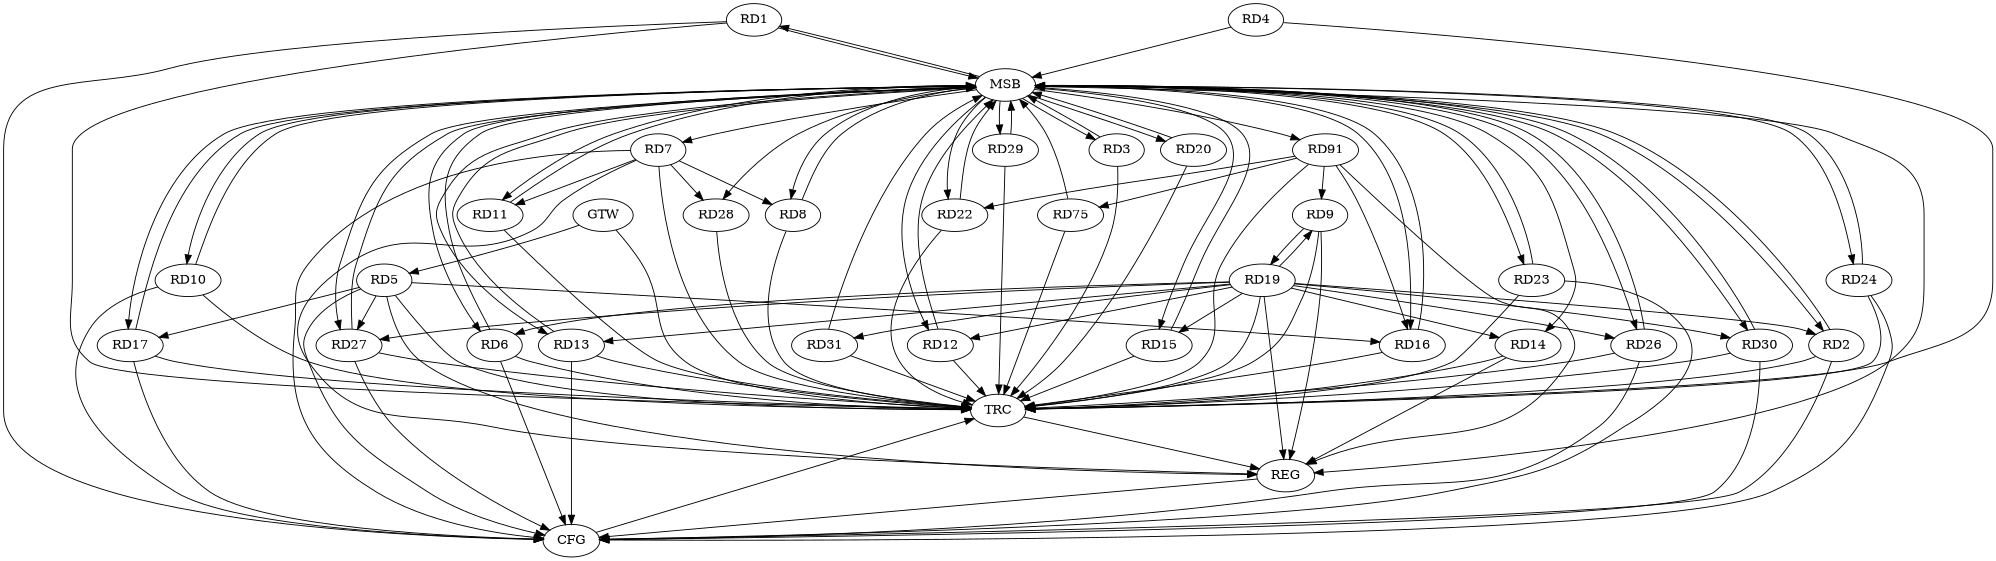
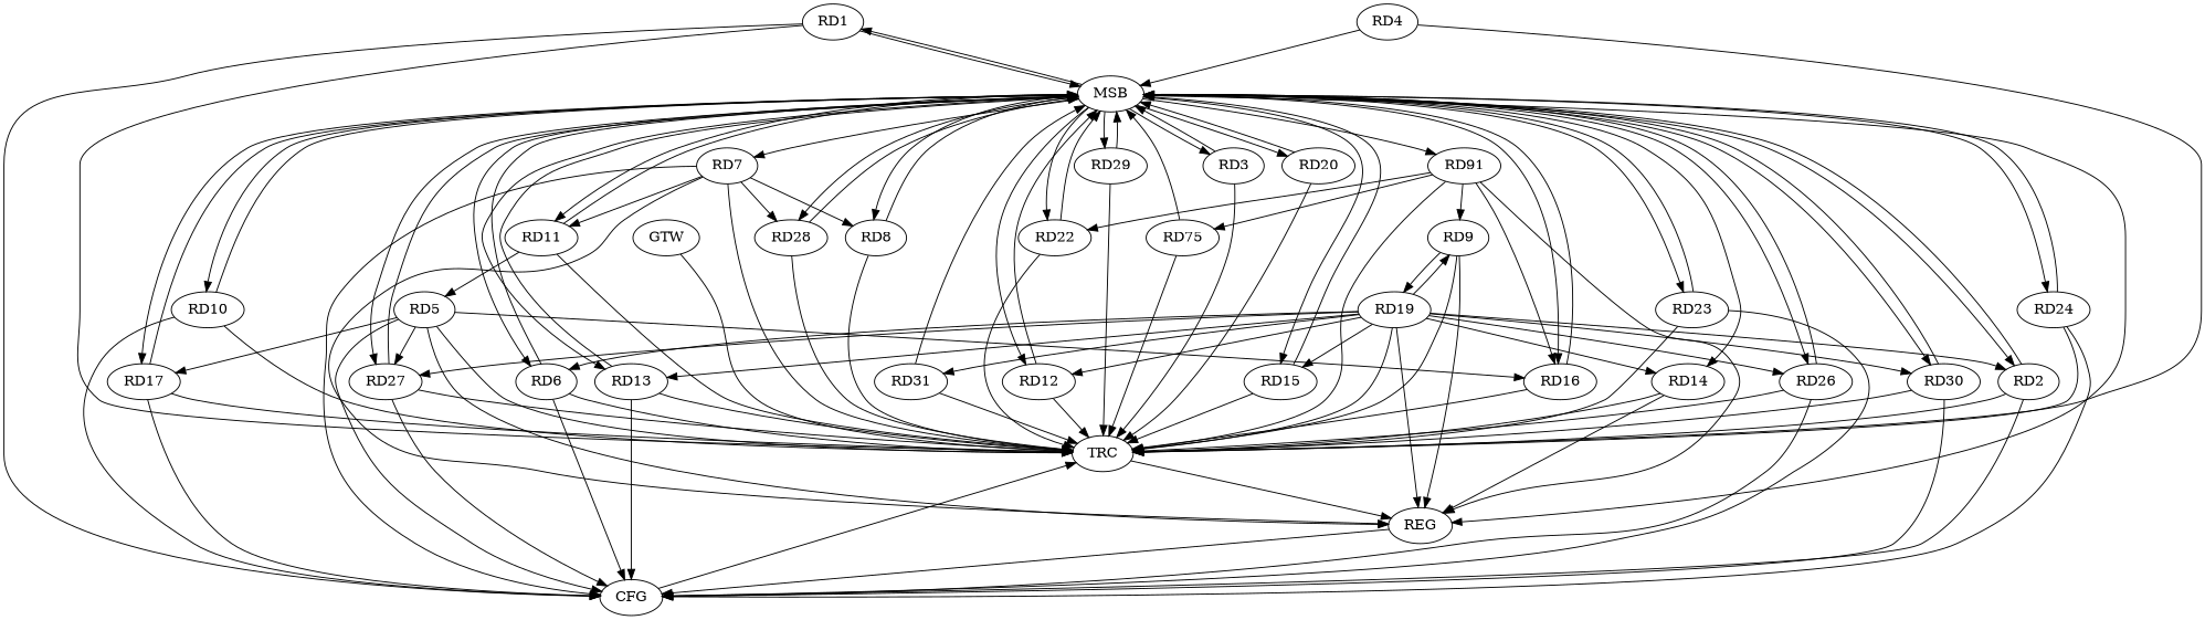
  strict digraph {
    n1 [label=RD1]
    n2 [label=MSB]
    n3 [label=CFG]
    n4 [label=TRC]
    n5 [label=RD2]
    n6 [label=RD3]
    n7 [label=RD16]
    n8 [label=RD17]
    n9 [label=RD27]
    n10 [label=REG]
    n11 [label=RD6]
    n12 [label=RD7]
    n13 [label=RD8]
    n14 [label=RD11]
    n15 [label=RD28]
    n16 [label=RD10]
    n17 [label=RD12]
    n18 [label=RD13]
    n19 [label=RD14]
    n20 [label=RD15]
    n21 [label=RD26]
    n22 [label=RD30]
    n23 [label=RD20]
    n24 [label=RD91]
    n25 [label=RD22]
    n26 [label=RD23]
    n27 [label=RD24]
    n28 [label=RD29]
    n29 [label=RD4]
    n30 [label=RD5]
    n31 [label=RD9]
    n32 [label=RD19]
    n33 [label=RD31]
    n34 [label=RD75]
    n35 [label=GTW]
    n1 -> n2
    n1 -> n3
    n1 -> n4
    n2 -> n1
    n2 -> n5
    n2 -> n6
    n2 -> n7
    n2 -> n8
    n2 -> n9
    n2 -> n10
    n2 -> n11
    n2 -> n12
    n2 -> n13
    n2 -> n14
    n2 -> n15
    n2 -> n16
    n2 -> n17
    n2 -> n18
    n2 -> n19
    n2 -> n20
    n2 -> n21
    n2 -> n22
    n2 -> n23
    n2 -> n24
    n2 -> n25
    n2 -> n26
    n2 -> n27
    n2 -> n28
    n3 -> n4
    n4 -> n10
    n5 -> n2
    n5 -> n3
    n5 -> n4
    n6 -> n2
    n6 -> n4
    n7 -> n2
    n7 -> n4
    n8 -> n2
    n8 -> n3
    n8 -> n4
    n9 -> n2
    n9 -> n3
    n9 -> n4
    n10 -> n3
    n11 -> n2
    n11 -> n3
    n11 -> n4
    n12 -> n3
    n12 -> n4
    n12 -> n10
    n12 -> n13
    n12 -> n14
    n12 -> n15
    n13 -> n2
    n13 -> n4
    n14 -> n2
    n14 -> n4
+   n15 -> n2
    n15 -> n4
    n16 -> n2
    n16 -> n3
    n16 -> n4
    n17 -> n2
    n17 -> n4
    n18 -> n2
    n18 -> n3
    n18 -> n4
    n19 -> n4
    n19 -> n10
    n20 -> n2
    n20 -> n4
    n21 -> n2
    n21 -> n3
    n21 -> n4
    n22 -> n2
    n22 -> n3
    n22 -> n4
    n23 -> n2
    n23 -> n4
    n24 -> n4
    n24 -> n7
    n24 -> n10
    n24 -> n25
    n24 -> n31
    n24 -> n34
    n25 -> n2
    n25 -> n4
    n26 -> n2
    n26 -> n3
    n26 -> n4
    n27 -> n2
    n27 -> n3
    n27 -> n4
    n28 -> n2
    n28 -> n4
    n29 -> n2
    n29 -> n4
    n30 -> n3
    n30 -> n4
    n30 -> n7
    n30 -> n8
    n30 -> n9
    n30 -> n10
    n31 -> n4
    n31 -> n10
    n31 -> n32
    n32 -> n4
    n32 -> n5
    n32 -> n9
    n32 -> n10
    n32 -> n11
    n32 -> n17
    n32 -> n18
    n32 -> n19
    n32 -> n20
    n32 -> n21
    n32 -> n22
    n32 -> n31
    n32 -> n33
    n33 -> n2
    n33 -> n4
    n34 -> n2
    n34 -> n4
    n35 -> n4
-   n35 -> n30
+   n14 -> n30
  }
